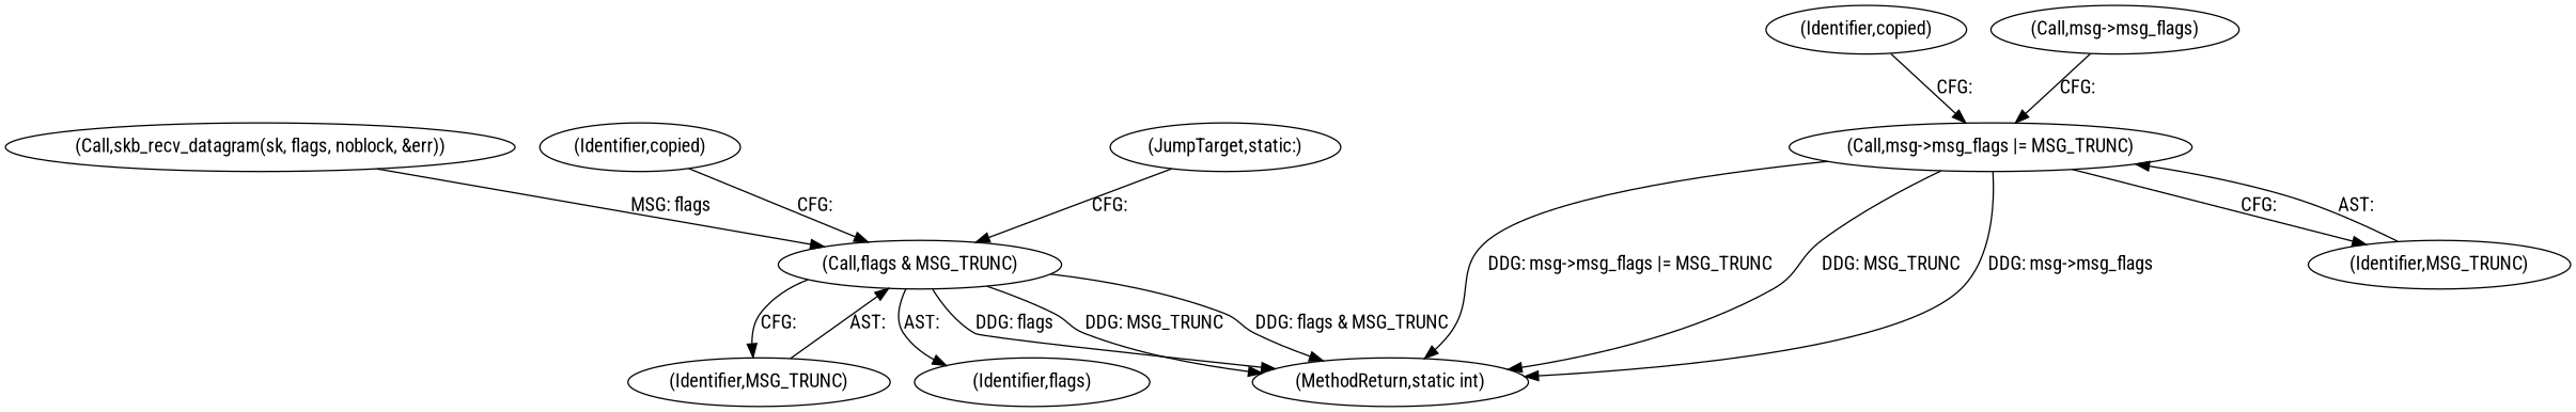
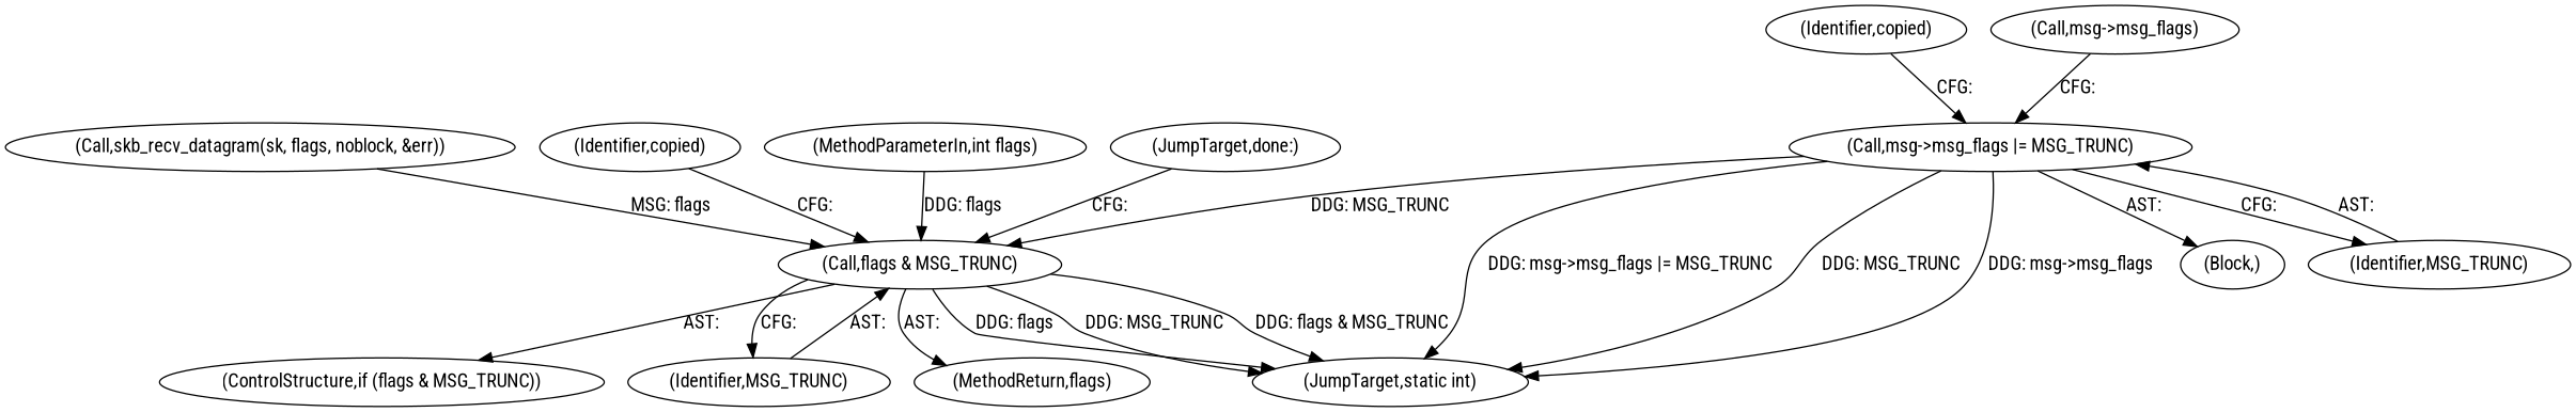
  digraph {
    fontname="Roboto Condensed"
    node [fontname="Roboto Condensed"]
    edge [fontname="Roboto Condensed"]
    n1 [label="(Call,msg->msg_flags |= MSG_TRUNC)"]
    n2 [label="(Call,flags & MSG_TRUNC)"]
+   n3 [label="(Block,)"]
    n4 [label="(Identifier,MSG_TRUNC)"]
-   n5 [label="(MethodReturn,static int)"]
+   n5 [label="(JumpTarget,static int)"]
+   n6 [label="(ControlStructure,if (flags & MSG_TRUNC))"]
    n7 [label="(Identifier,MSG_TRUNC)"]
-   n8 [label="(Identifier,flags)"]
+   n8 [label="(MethodReturn,flags)"]
    n9 [label="(Call,skb_recv_datagram(sk, flags, noblock, &err))"]
    n10 [label="(Identifier,copied)"]
    n11 [label="(Call,msg->msg_flags)"]
    n12 [label="(Identifier,copied)"]
-   n14 [label="(JumpTarget,static:)"]
+   n13 [label="(MethodParameterIn,int flags)"]
+   n14 [label="(JumpTarget,done:)"]
+   n1 -> n2 [label="DDG: MSG_TRUNC"]
+   n1 -> n3 [label="AST: "]
    n1 -> n4 [label="CFG: "]
    n1 -> n5 [label="DDG: msg->msg_flags |= MSG_TRUNC"]
    n1 -> n5 [label="DDG: MSG_TRUNC"]
    n1 -> n5 [label="DDG: msg->msg_flags"]
    n2 -> n5 [label="DDG: flags"]
    n2 -> n5 [label="DDG: MSG_TRUNC"]
    n2 -> n5 [label="DDG: flags & MSG_TRUNC"]
+   n2 -> n6 [label="AST: "]
    n2 -> n7 [label="CFG: "]
    n2 -> n8 [label="AST: "]
    n4 -> n1 [label="AST: "]
    n7 -> n2 [label="AST: "]
    n9 -> n2 [label="MSG: flags"]
    n10 -> n1 [label="CFG: "]
    n11 -> n1 [label="CFG: "]
    n12 -> n2 [label="CFG: "]
+   n13 -> n2 [label="DDG: flags"]
    n14 -> n2 [label="CFG: "]
  }
